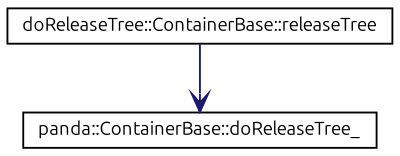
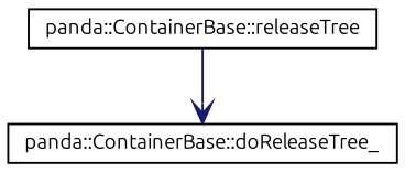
  digraph {
    rankdir=TB
    fontname=Ubuntu
    node [color=black fillcolor=white fontname=Ubuntu fontsize=10 shape=record style=filled]
-   n1 [fontcolor=black height=0.2 label="doReleaseTree::ContainerBase::releaseTree" width=0.4]
+   n1 [fontcolor=black height=0.2 label="panda::ContainerBase::releaseTree" width=0.4]
    n2 [height=0.2 label="panda::ContainerBase::doReleaseTree_" width=0.4]
    n1 -> n2 [color=midnightblue fontname=Ubuntu fontsize=10 labelfontname=Helvetica labelfontsize=10 style=solid arrowhead=vee]
  }
